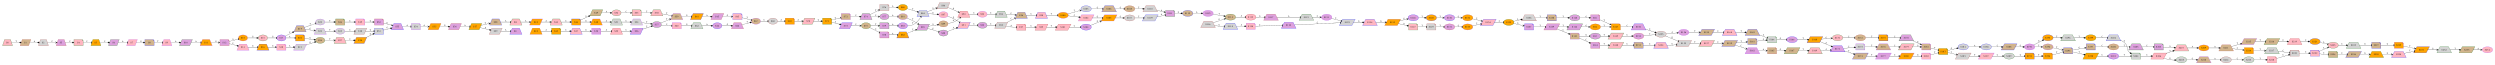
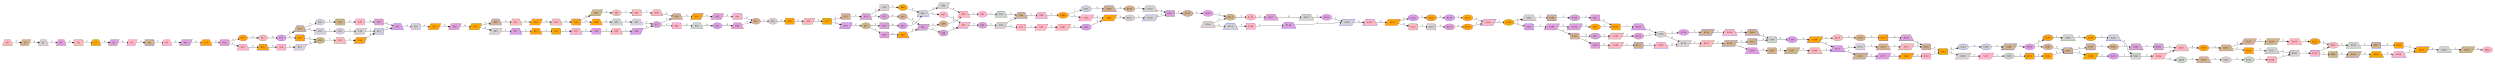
  strict digraph {
    fontname="PT Serif"
    rankdir=LR
    node [color=darkgreen fillcolor=plum fontname="PT Serif" shape=trapezium style=filled]
    edge [arrowhead=tee fontname="PT Serif"]
    S0 [fillcolor=lightpink]
    S1 [color=brown fillcolor=tan shape=parallelogram]
    S2 [color=brown fillcolor=lightgrey]
    S3 [color=brown]
    S4 [fillcolor=lightpink shape=note]
    S5 [fillcolor=orange]
    S6 [shape=parallelogram]
    S7 [color=purple fillcolor=lightpink shape=parallelogram]
    S8 [color=blue fillcolor=tan shape=note]
    S9 [color=purple fillcolor=lightpink]
    S10 [shape=parallelogram]
    S11 [color=purple fillcolor=orange]
    S12 [color=brown shape=note]
    S13 [color=purple fillcolor=orange shape=ellipse]
    S14 [color=purple fillcolor=lightpink]
    S15 [fillcolor=lightpink shape=ellipse]
    S16 [color=blue fillcolor=orange]
    S17 [color=blue shape=ellipse]
    S18 [color=purple fillcolor=lightpink shape=note]
    S19 [color=blue fillcolor=tan]
    S20 [color=blue fillcolor=orange shape=note]
    S21 [color=purple fillcolor=lightgrey shape=parallelogram]
    S22 [color=purple fillcolor=lightgrey]
    S23 [color=purple fillcolor=lightgrey shape=ellipse]
    S24 [fillcolor=tan shape=ellipse]
    S25 [color=purple fillcolor=lightgrey shape=ellipse]
    S26 [fillcolor=tan shape=note]
    S27 [fillcolor=lightpink]
    S28 [color=brown fillcolor=lightgrey shape=parallelogram]
    S29 [color=purple fillcolor=lightpink shape=note]
    S30 [color=blue fillcolor=orange shape=parallelogram]
    S31 [color=blue fillcolor=lightgrey shape=note]
    S32 [color=brown shape=note]
    S33 [color=blue]
    S34 [color=purple fillcolor=lightgrey shape=note]
    S35 [color=brown fillcolor=orange shape=parallelogram]
    S36 [color=brown shape=parallelogram]
    S37 [fillcolor=orange shape=parallelogram]
    S38 [color=blue fillcolor=tan]
    S39 [color=brown fillcolor=lightgrey shape=parallelogram]
    S40 [fillcolor=lightpink]
    S41 [color=blue]
    S42 [color=purple fillcolor=orange shape=parallelogram]
    S43 [color=brown fillcolor=orange]
    S44 [fillcolor=lightpink]
    S45 [fillcolor=orange shape=note]
    S46 [color=blue fillcolor=orange shape=note]
    S47 [color=blue fillcolor=lightpink]
    S48 [color=purple fillcolor=orange]
    S49 [fillcolor=tan shape=parallelogram]
    S50 [color=purple shape=note]
    S51 [fillcolor=lightgrey]
    S52 [fillcolor=lightpink shape=ellipse]
    S53 [color=brown fillcolor=lightpink]
    S54 [color=purple fillcolor=lightgrey]
    S55 [fillcolor=lightpink shape=note]
    S56 [color=blue shape=parallelogram]
    S57 [shape=ellipse]
    S58 [fillcolor=lightpink]
    S59 [color=purple fillcolor=tan]
    S60 [color=purple fillcolor=lightpink shape=note]
    S61 [color=blue fillcolor=orange shape=parallelogram]
    S62 [fillcolor=lightgrey]
    S63 [color=brown shape=parallelogram]
    S64 [color=blue shape=ellipse]
    S65 [color=blue fillcolor=lightpink shape=note]
    S66 [color=brown]
    S67 [color=purple fillcolor=tan shape=ellipse]
    S68 [color=brown fillcolor=lightgrey shape=ellipse]
    S69 [color=brown fillcolor=orange shape=note]
    S70 [fillcolor=lightpink shape=parallelogram]
    S71 [fillcolor=orange shape=note]
    S72 [color=purple fillcolor=tan shape=note]
    S73 [color=blue shape=parallelogram]
    S74
    S75 [fillcolor=tan shape=ellipse]
    S76 [color=brown fillcolor=lightgrey shape=note]
    S77 [shape=ellipse]
    S78 [color=brown shape=note]
    S79 [shape=note]
    S80 [fillcolor=orange shape=ellipse]
    S81 [color=purple fillcolor=tan shape=ellipse]
    S82 [color=blue fillcolor=orange]
    S83 [color=blue shape=ellipse]
    S84 [color=blue fillcolor=lightgrey]
    S85 [shape=parallelogram]
    S86 [color=brown fillcolor=lightgrey shape=parallelogram]
    S87 [color=purple fillcolor=lightpink shape=ellipse]
    S88 [shape=ellipse]
    S89 [color=brown fillcolor=tan shape=ellipse]
    S90 [color=brown fillcolor=lightpink]
    S91 [color=blue fillcolor=lightpink shape=parallelogram]
    S92 [color=purple fillcolor=lightpink shape=ellipse]
    S93 [shape=ellipse]
    S94 [fillcolor=lightgrey]
    S95 [color=brown fillcolor=lightgrey shape=parallelogram]
    S96 [color=blue fillcolor=tan]
    S97 [color=brown fillcolor=lightpink shape=note]
    S98 [color=blue fillcolor=lightpink]
    S99 [color=brown fillcolor=lightpink shape=parallelogram]
    S100 [color=purple fillcolor=orange shape=ellipse]
    S101 [color=brown fillcolor=lightpink shape=parallelogram]
    S102 [color=purple fillcolor=lightpink shape=parallelogram]
    S103 [color=blue fillcolor=lightgrey shape=ellipse]
    S104 [color=blue shape=ellipse]
    S105 [color=purple fillcolor=orange shape=parallelogram]
    S106 [color=blue fillcolor=tan]
    S107 [color=brown fillcolor=lightgrey shape=ellipse]
    S108 [color=brown fillcolor=tan shape=ellipse]
    S109 [color=blue fillcolor=lightgrey shape=parallelogram]
    S110 [color=brown fillcolor=lightgrey]
    S111 [shape=note]
    S112 [color=blue fillcolor=tan shape=ellipse]
    S113 [color=purple shape=ellipse]
    S114 [fillcolor=tan shape=ellipse]
    S115 [color=brown fillcolor=lightpink shape=ellipse]
    S117 [color=brown]
    S116 [color=brown fillcolor=lightgrey]
    S118 [color=blue fillcolor=lightgrey]
    S119 [fillcolor=lightgrey]
    S120 [color=purple fillcolor=lightpink shape=note]
    S121 [color=purple shape=ellipse]
    S122 [color=blue]
    S123 [color=blue fillcolor=lightgrey shape=parallelogram]
    S124 [color=blue fillcolor=lightpink]
    S125 [color=brown fillcolor=orange shape=parallelogram]
    S126 [color=blue shape=ellipse]
    S127 [fillcolor=lightpink shape=note]
    S128 [color=blue fillcolor=orange shape=ellipse]
    S129 [color=brown fillcolor=lightgrey shape=note]
    S130 [color=blue shape=ellipse]
    S131 [color=brown shape=ellipse]
    S132 [color=brown fillcolor=orange shape=ellipse]
    S133 [color=purple fillcolor=orange shape=ellipse]
    S134 [color=blue fillcolor=lightpink shape=parallelogram]
    S135 [fillcolor=orange shape=ellipse]
    S136 [color=brown fillcolor=lightgrey]
    S137 [color=blue shape=note]
    S138 [color=blue fillcolor=tan shape=note]
    S139 [color=brown shape=parallelogram]
    S140 [shape=ellipse]
    S141 [color=purple fillcolor=tan shape=note]
    S142 [shape=parallelogram]
    S143 [color=brown shape=note]
    S144 [color=brown shape=note]
    S145 [shape=ellipse]
    S146 [color=brown fillcolor=orange shape=ellipse]
    S147 [color=brown fillcolor=orange shape=note]
    S148 [fillcolor=lightpink shape=parallelogram]
    S149 [fillcolor=lightpink shape=parallelogram]
    S150 [color=blue]
    S151 [color=blue fillcolor=tan shape=note]
    S152 [color=brown shape=ellipse]
    S153 [color=brown fillcolor=lightgrey shape=ellipse]
    S154 [color=blue fillcolor=lightpink]
    S155 [color=brown fillcolor=lightgrey shape=parallelogram]
    S156 [color=purple shape=ellipse]
    S157 [fillcolor=lightpink shape=parallelogram]
    S158 [color=blue fillcolor=tan shape=parallelogram]
    S159 [color=blue fillcolor=tan shape=parallelogram]
    S160 [color=blue fillcolor=lightpink]
    S161 [color=blue fillcolor=tan shape=note]
    S162 [color=purple]
    S163 [color=blue fillcolor=tan]
    S164 [fillcolor=lightgrey shape=note]
    S165 [color=brown fillcolor=tan shape=note]
    S166 [color=blue shape=ellipse]
    S167 [fillcolor=tan shape=parallelogram]
    S168 [color=blue fillcolor=orange shape=parallelogram]
    S169 [fillcolor=lightpink]
    S170 [fillcolor=lightpink shape=ellipse]
    S171 [color=blue]
    S172 [color=brown fillcolor=tan shape=ellipse]
    S173 [color=purple fillcolor=lightgrey shape=note]
    S174 [color=blue fillcolor=tan shape=parallelogram]
    S175 [color=blue fillcolor=orange shape=note]
    S176 [color=purple fillcolor=tan]
    S177 [color=purple shape=parallelogram]
    S178
    S179 [fillcolor=lightpink shape=parallelogram]
    S180 [color=purple fillcolor=orange shape=parallelogram]
    S181 [color=purple fillcolor=tan shape=note]
    S182 [color=purple fillcolor=lightpink shape=note]
    S183 [fillcolor=orange shape=note]
    S184 [color=blue fillcolor=lightgrey shape=ellipse]
    S185 [color=brown fillcolor=lightgrey shape=parallelogram]
    S186 [color=blue fillcolor=lightgrey shape=ellipse]
    S187 [color=purple fillcolor=lightpink shape=parallelogram]
    S188 [color=blue fillcolor=tan shape=parallelogram]
    S189 [fillcolor=lightgrey shape=ellipse]
    S190 [color=purple shape=ellipse]
    S191 [color=blue fillcolor=orange shape=note]
    S192 [color=purple fillcolor=tan shape=ellipse]
    S193 [color=blue fillcolor=orange shape=ellipse]
    S194 [color=brown fillcolor=orange shape=note]
    S195 [color=blue fillcolor=tan shape=note]
    S196 [fillcolor=lightgrey]
    S197 [color=blue fillcolor=tan shape=note]
    S198 [fillcolor=orange shape=parallelogram]
    S199 [fillcolor=orange shape=ellipse]
    S200 [color=brown fillcolor=tan shape=ellipse]
    S201 [color=blue shape=ellipse]
    S202 [color=blue fillcolor=lightgrey]
    S203
    S204 [fillcolor=lightgrey shape=note]
    S205 [shape=note]
    S206 [color=brown fillcolor=lightpink shape=parallelogram]
    S207 [fillcolor=lightpink]
    S208 [fillcolor=lightgrey shape=ellipse]
    S209 [color=purple fillcolor=orange shape=ellipse]
    S210 [color=purple fillcolor=tan]
    S211 [color=brown fillcolor=tan]
    S212 [color=brown fillcolor=lightgrey shape=ellipse]
    S213 [color=purple fillcolor=tan shape=parallelogram]
    S214 [color=brown fillcolor=orange shape=note]
    S215 [fillcolor=lightgrey shape=ellipse]
    S216 [fillcolor=tan shape=parallelogram]
    S217 [fillcolor=lightgrey]
    S218 [color=brown fillcolor=lightpink shape=note]
    S219 [color=brown fillcolor=lightpink]
    S220 [color=brown fillcolor=lightgrey shape=note]
    S221 [color=blue fillcolor=orange shape=ellipse]
    S222 [color=blue fillcolor=lightpink shape=note]
    S223 [fillcolor=lightpink shape=ellipse]
    S224 [fillcolor=tan shape=note]
    S225 [fillcolor=lightgrey]
    S226 [color=blue fillcolor=tan shape=parallelogram]
    S227 [color=blue fillcolor=tan shape=note]
    S228 [fillcolor=orange]
    S229 [color=purple fillcolor=orange shape=note]
    S230 [color=blue fillcolor=lightpink]
    S231 [color=blue fillcolor=orange shape=parallelogram]
    S232 [fillcolor=lightgrey]
    S233 [fillcolor=tan shape=parallelogram]
    S234 [color=purple fillcolor=lightpink shape=ellipse]
    S0 -> S1 [arrowhead=diamond label=T]
    S1 -> S2 [arrowhead=diamond label=A]
    S2 -> S3 [arrowhead=vee label=C]
    S3 -> S4 [arrowhead=diamond label=C]
    S4 -> S5 [label=C]
    S5 -> S6 [arrowhead=diamond label=C]
    S6 -> S7 [label=A]
    S7 -> S8 [arrowhead=diamond label=G]
    S8 -> S9 [label=T]
    S9 -> S10 [arrowhead=diamond label=A]
    S10 -> S11 [label=A]
    S11 -> S12 [arrowhead=vee label=G]
    S12 -> S13 [label=A]
    S12 -> S14 [arrowhead=diamond label=C]
    S13 -> S15 [arrowhead=diamond label=G]
    S14 -> S16 [label=G]
    S15 -> S17 [label=G]
    S16 -> S18 [arrowhead=vee label=G]
    S17 -> S19 [arrowhead=diamond label=C]
    S17 -> S20 [label=A]
    S18 -> S21 [arrowhead=diamond label=A]
    S19 -> S22 [arrowhead=vee label=G]
    S19 -> S23 [label=T]
    S20 -> S24 [arrowhead=diamond label=G]
    S21 -> S24 [arrowhead=diamond label=G]
    S22 -> S25 [arrowhead=vee label=T]
    S23 -> S26 [arrowhead=diamond label=T]
    S24 -> S27 [arrowhead=vee label=T]
    S25 -> S28 [label=C]
    S26 -> S29 [arrowhead=vee label=C]
    S27 -> S30 [arrowhead=diamond label=C]
    S28 -> S31 [label=G]
    S29 -> S32 [arrowhead=vee label=G]
    S30 -> S31 [arrowhead=diamond label=G]
    S31 -> S33 [arrowhead=diamond label=G]
    S32 -> S33 [arrowhead=vee label=G]
    S33 -> S34 [label=A]
    S34 -> S35 [arrowhead=vee label=A]
    S35 -> S36 [arrowhead=diamond label=G]
    S36 -> S37 [label=A]
    S37 -> S38 [arrowhead=vee label=G]
    S37 -> S39 [arrowhead=diamond label=A]
    S38 -> S40 [label=A]
    S39 -> S41 [label=A]
    S40 -> S42 [arrowhead=vee label=A]
+   S41 -> S43 [label=A]
    S42 -> S44 [arrowhead=vee label=A]
    S43 -> S45 [label=A]
    S44 -> S46 [arrowhead=diamond label=C]
    S45 -> S47 [arrowhead=diamond label=C]
    S46 -> S48 [arrowhead=vee label=G]
    S46 -> S49 [arrowhead=diamond label=A]
    S47 -> S50 [arrowhead=vee label=G]
    S48 -> S51 [arrowhead=vee label=A]
    S49 -> S52 [arrowhead=diamond label=A]
    S50 -> S53 [label=A]
    S51 -> S54 [arrowhead=diamond label=C]
    S52 -> S55 [arrowhead=vee label=C]
    S53 -> S56 [arrowhead=vee label=C]
    S54 -> S57 [arrowhead=diamond label=T]
    S55 -> S58 [arrowhead=vee label=T]
    S56 -> S57 [arrowhead=diamond label=T]
    S57 -> S59 [arrowhead=vee label=T]
    S57 -> S60 [label=C]
    S58 -> S59 [label=T]
    S59 -> S61 [label=G]
    S60 -> S62 [label=G]
    S61 -> S63 [arrowhead=diamond label=A]
    S62 -> S64 [arrowhead=diamond label=A]
    S63 -> S65 [arrowhead=vee label=G]
    S64 -> S66 [arrowhead=diamond label=G]
    S65 -> S67 [label=T]
    S66 -> S67 [arrowhead=diamond label=T]
    S67 -> S68 [label=C]
    S68 -> S69 [label=A]
    S69 -> S70 [arrowhead=vee label=A]
    S70 -> S71 [arrowhead=diamond label=G]
    S71 -> S72 [label=G]
    S71 -> S73 [arrowhead=diamond label=A]
    S72 -> S74 [arrowhead=diamond label=C]
    S73 -> S75 [arrowhead=vee label=C]
    S74 -> S76 [arrowhead=vee label=T]
    S74 -> S77 [arrowhead=vee label=C]
    S75 -> S78 [label=C]
    S75 -> S79 [arrowhead=vee label=T]
    S76 -> S80 [arrowhead=diamond label=A]
    S77 -> S81 [label=A]
    S78 -> S82 [label=A]
    S79 -> S83 [label=A]
    S80 -> S84 [arrowhead=diamond label=T]
    S81 -> S85 [arrowhead=vee label=T]
    S82 -> S85 [arrowhead=vee label=T]
    S83 -> S84 [label=T]
    S84 -> S86 [arrowhead=vee label=A]
    S84 -> S87 [arrowhead=diamond label=G]
    S85 -> S88 [label=G]
    S85 -> S89 [arrowhead=diamond label=A]
    S86 -> S90 [arrowhead=vee label=A]
    S87 -> S91 [label=A]
    S88 -> S91 [arrowhead=diamond label=A]
    S89 -> S90 [label=A]
    S90 -> S92 [label=C]
    S91 -> S93 [label=C]
    S92 -> S94 [label=C]
    S93 -> S95 [label=C]
    S94 -> S96 [arrowhead=vee label=C]
    S95 -> S96 [label=C]
    S95 -> S97 [label=A]
    S96 -> S98 [label=C]
    S97 -> S99 [arrowhead=vee label=C]
    S98 -> S100 [label=T]
    S99 -> S101 [arrowhead=diamond label=T]
    S100 -> S102 [arrowhead=diamond label=C]
    S100 -> S103 [arrowhead=vee label=T]
    S101 -> S104 [label=C]
    S102 -> S105 [label=G]
    S103 -> S106 [label=G]
    S104 -> S105 [arrowhead=vee label=G]
    S105 -> S107 [arrowhead=vee label=G]
    S106 -> S108 [label=G]
    S107 -> S109 [label=T]
    S108 -> S110 [arrowhead=diamond label=T]
    S109 -> S111 [label=A]
    S110 -> S111 [arrowhead=vee label=A]
    S111 -> S112 [arrowhead=diamond label=G]
    S112 -> S113 [arrowhead=diamond label=A]
    S113 -> S114 [arrowhead=diamond label=T]
    S114 -> S115 [label=A]
    S115 -> S117 [label=G]
    S117 -> S119 [label=A]
    S116 -> S114 [arrowhead=vee label=G]
    S116 -> S118 [label=G]
    S118 -> S120 [arrowhead=diamond label=A]
    S119 -> S121 [arrowhead=vee label=C]
    S120 -> S122 [label=C]
    S121 -> S123 [label=C]
    S122 -> S123 [label=C]
    S123 -> S124 [arrowhead=diamond label=G]
    S124 -> S125 [arrowhead=vee label=G]
    S125 -> S126 [arrowhead=vee label=G]
    S125 -> S127 [arrowhead=diamond label=A]
    S126 -> S128 [arrowhead=diamond label=T]
    S127 -> S129 [label=T]
    S128 -> S130 [arrowhead=vee label=T]
    S129 -> S131 [label=T]
    S130 -> S132 [arrowhead=vee label=G]
    S131 -> S133 [label=G]
    S132 -> S134 [arrowhead=vee label=T]
    S133 -> S134 [label=T]
    S134 -> S135 [label=C]
    S135 -> S136 [arrowhead=diamond label=A]
    S135 -> S137 [arrowhead=vee label=G]
    S136 -> S138 [label=T]
    S137 -> S139 [label=T]
    S138 -> S140 [arrowhead=diamond label=T]
    S139 -> S141 [arrowhead=diamond label=C]
    S139 -> S142 [arrowhead=vee label=T]
    S140 -> S143 [arrowhead=diamond label=G]
    S141 -> S144 [arrowhead=diamond label=C]
    S141 -> S145 [label=G]
    S142 -> S146 [arrowhead=vee label=G]
    S143 -> S147 [arrowhead=vee label=T]
    S144 -> S148 [arrowhead=vee label=T]
    S145 -> S149 [arrowhead=diamond label=T]
    S146 -> S147 [arrowhead=vee label=T]
    S147 -> S150 [label=C]
    S148 -> S151 [label=C]
    S149 -> S152 [arrowhead=diamond label=C]
    S150 -> S153 [arrowhead=diamond label=C]
    S151 -> S154 [label=C]
    S152 -> S153 [label=C]
    S153 -> S155 [label=G]
    S153 -> S156 [arrowhead=vee label=A]
    S154 -> S155 [label=G]
    S155 -> S157 [label=T]
    S156 -> S158 [arrowhead=vee label=T]
    S157 -> S159 [arrowhead=vee label=C]
    S158 -> S160 [label=C]
    S159 -> S161 [arrowhead=vee label=T]
    S159 -> S162 [arrowhead=vee label=C]
    S160 -> S163 [arrowhead=diamond label=T]
    S161 -> S164 [arrowhead=diamond label=A]
    S162 -> S165 [arrowhead=vee label=A]
    S163 -> S164 [label=A]
    S164 -> S166 [label=G]
    S165 -> S167 [arrowhead=diamond label=G]
    S166 -> S168 [arrowhead=diamond label=T]
    S167 -> S169 [arrowhead=diamond label=T]
    S168 -> S170 [arrowhead=vee label=G]
    S168 -> S171 [arrowhead=diamond label=A]
    S169 -> S171 [label=A]
    S170 -> S172 [label=C]
    S171 -> S173 [arrowhead=diamond label=C]
    S171 -> S174 [arrowhead=diamond label=T]
    S172 -> S175 [label=T]
    S173 -> S176 [arrowhead=diamond label=T]
    S174 -> S177 [arrowhead=vee label=T]
    S175 -> S178 [label=C]
    S176 -> S179 [arrowhead=vee label=C]
    S177 -> S180 [arrowhead=vee label=C]
    S178 -> S181 [arrowhead=vee label=G]
    S179 -> S181 [arrowhead=diamond label=G]
    S180 -> S182 [label=G]
    S181 -> S183 [label=T]
    S182 -> S183 [label=T]
    S183 -> S184 [arrowhead=diamond label=G]
    S183 -> S185 [arrowhead=vee label=C]
    S184 -> S186 [arrowhead=diamond label=A]
    S185 -> S187 [arrowhead=diamond label=T]
    S186 -> S188 [arrowhead=diamond label=C]
    S187 -> S189 [arrowhead=vee label=C]
    S188 -> S190 [arrowhead=diamond label=G]
    S189 -> S191 [label=G]
    S190 -> S192 [arrowhead=vee label=T]
    S190 -> S193 [arrowhead=diamond label=G]
    S191 -> S194 [arrowhead=diamond label=T]
    S192 -> S195 [arrowhead=vee label=T]
    S193 -> S196 [arrowhead=diamond label=T]
    S194 -> S195 [label=T]
    S195 -> S197 [arrowhead=vee label=G]
    S195 -> S198 [arrowhead=diamond label=T]
    S196 -> S199 [arrowhead=diamond label=T]
    S197 -> S200 [label=C]
    S198 -> S201 [label=C]
    S199 -> S202 [label=C]
    S200 -> S203 [label=T]
    S201 -> S204 [label=T]
    S202 -> S204 [arrowhead=diamond label=T]
    S203 -> S205 [label=C]
    S204 -> S206 [arrowhead=diamond label=C]
    S205 -> S207 [arrowhead=diamond label=A]
    S206 -> S207 [arrowhead=diamond label=A]
    S206 -> S208 [arrowhead=diamond label=G]
    S207 -> S209 [arrowhead=diamond label=A]
    S208 -> S210 [arrowhead=diamond label=G]
    S209 -> S211 [arrowhead=diamond label=A]
    S210 -> S212 [label=A]
    S211 -> S213 [arrowhead=vee label=T]
    S211 -> S214 [arrowhead=vee label=C]
    S212 -> S215 [arrowhead=vee label=C]
    S213 -> S216 [label=T]
    S214 -> S217 [arrowhead=vee label=T]
    S215 -> S218 [arrowhead=diamond label=T]
    S216 -> S219 [arrowhead=diamond label=C]
    S217 -> S220 [label=C]
    S218 -> S220 [arrowhead=diamond label=C]
    S219 -> S221 [arrowhead=diamond label=C]
    S220 -> S222 [arrowhead=diamond label=C]
    S221 -> S223 [label=A]
    S222 -> S223 [arrowhead=vee label=A]
    S222 -> S224 [label=C]
    S223 -> S225 [arrowhead=diamond label=C]
    S224 -> S226 [label=C]
    S225 -> S227 [label=G]
    S226 -> S228 [arrowhead=vee label=G]
    S227 -> S229 [label=G]
    S228 -> S230 [arrowhead=vee label=G]
    S229 -> S231 [arrowhead=vee label=T]
    S230 -> S231 [label=T]
    S231 -> S232 [arrowhead=vee label=G]
    S232 -> S233 [arrowhead=diamond label=T]
    S233 -> S234 [arrowhead=vee label=A]
  }
